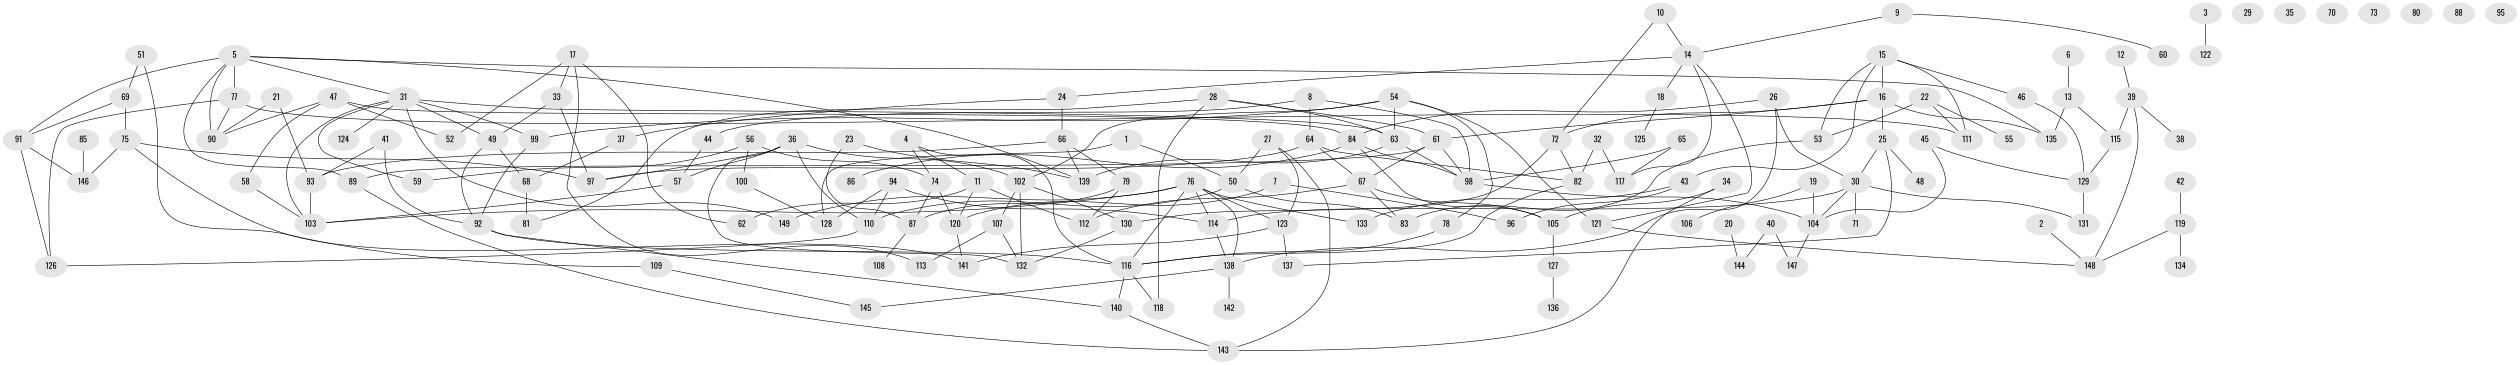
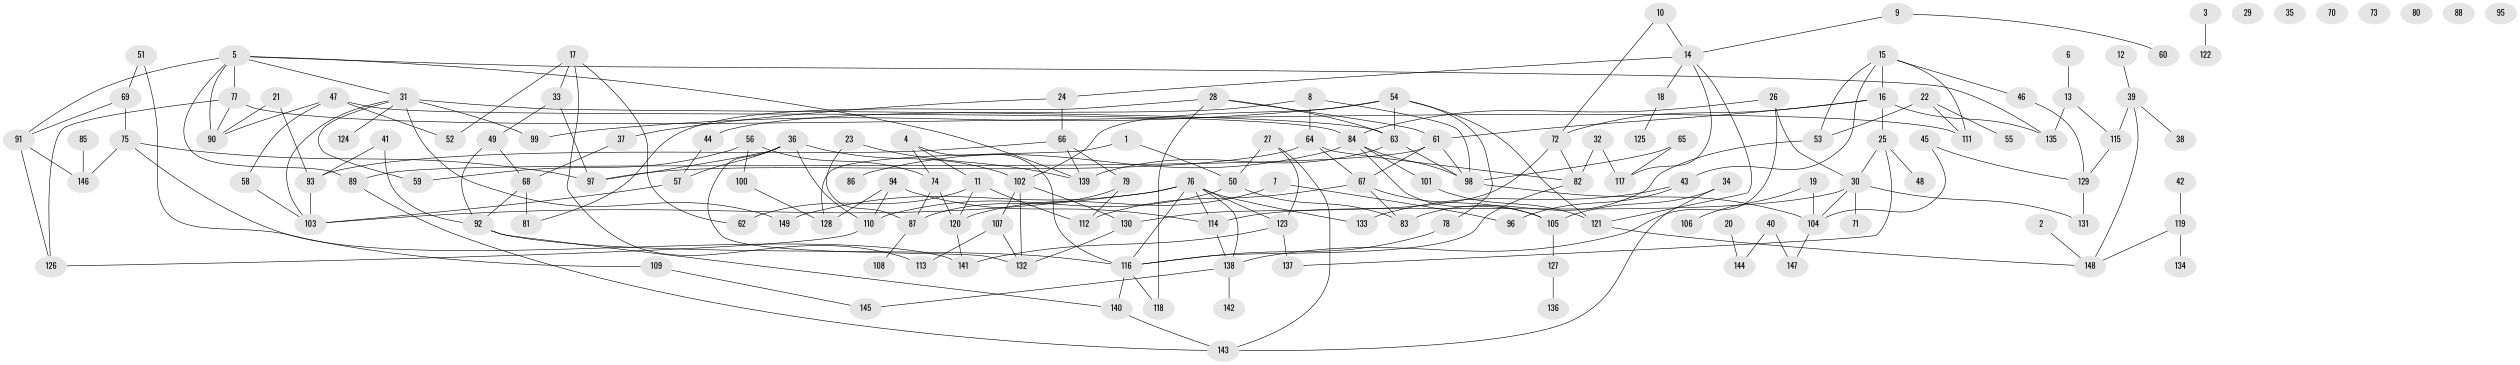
  graph {
    fontname=Oswald
    node [color=gray90 fontname=Oswald style=filled]
    edge [fontname=Oswald]
    1
    50
    128
    110
    83
    2
    148
    3
    122
    4
    11
    74
    116
    120
    62
    112
    87
    118
    140
    5
    31
    77
    89
    90
    91
    135
    139
    63
    49
    59
    99
    103
    124
    149
    111
    126
    143
    146
    6
    13
    115
    7
    96
    141
    8
    44
    64
    98
    57
    82
    97
    67
    104
    9
    14
    60
    18
    24
    117
    121
    10
    72
    130
    12
    39
    38
    129
    125
    37
    66
    15
    16
    43
    46
    53
    25
    61
    133
    30
    48
    137
    17
    33
    52
    113
    19
    106
    147
    20
    144
    21
    93
    22
    55
    23
    108
    68
    79
    71
    114
    131
    26
    84
    138
    105
    86
+   101
    145
    142
    27
    123
    28
    81
    29
    92
    32
    34
    127
    35
    36
    102
    132
    107
    40
    41
    42
    119
    134
    45
    47
    58
    51
    69
    109
    75
    54
    78
    56
    100
    65
    70
    73
    76
    80
    85
    88
    94
    95
    136
    1 -- 50
    1 -- 128
    50 -- 110
    50 -- 83
    110 -- 126
    2 -- 148
    3 -- 122
    4 -- 11
    4 -- 74
    4 -- 116
    11 -- 120
    11 -- 62
    11 -- 112
    74 -- 120
    74 -- 87
    116 -- 118
    116 -- 140
    120 -- 141
    87 -- 108
    140 -- 143
    5 -- 31
    5 -- 77
    5 -- 89
    5 -- 90
    5 -- 91
    5 -- 135
    5 -- 139
    31 -- 63
-   31 -- 49
    31 -- 59
    31 -- 99
    31 -- 103
    31 -- 124
    31 -- 149
    77 -- 90
    77 -- 111
    77 -- 126
    89 -- 143
    91 -- 126
    91 -- 146
    63 -- 139
    63 -- 98
    49 -- 68
    49 -- 92
    6 -- 13
    13 -- 135
    13 -- 115
    115 -- 129
    7 -- 120
    7 -- 96
    8 -- 44
    8 -- 64
    8 -- 98
    44 -- 57
    64 -- 82
    64 -- 97
    64 -- 67
    98 -- 104
    57 -- 103
    82 -- 116
    67 -- 83
    67 -- 112
    67 -- 105
    104 -- 147
    9 -- 14
    9 -- 60
    14 -- 18
    14 -- 24
    14 -- 117
    14 -- 121
    18 -- 125
    24 -- 37
    24 -- 66
    121 -- 148
    10 -- 14
    10 -- 72
    72 -- 82
    72 -- 130
    130 -- 132
    12 -- 39
    39 -- 148
    39 -- 115
    39 -- 38
    129 -- 131
    37 -- 68
    66 -- 139
    66 -- 93
    66 -- 79
    15 -- 111
    15 -- 16
    15 -- 43
    15 -- 46
    15 -- 53
    16 -- 135
    16 -- 72
    16 -- 25
    16 -- 61
    43 -- 96
    43 -- 133
    46 -- 129
    53 -- 83
    25 -- 30
    25 -- 48
    25 -- 137
    61 -- 89
    61 -- 98
    61 -- 67
    30 -- 104
    30 -- 71
    30 -- 114
    30 -- 131
    17 -- 62
    17 -- 33
    17 -- 52
    17 -- 113
    33 -- 49
    33 -- 97
    19 -- 104
    19 -- 106
    20 -- 144
    21 -- 90
    21 -- 93
    93 -- 103
    22 -- 111
    22 -- 53
    22 -- 55
    23 -- 87
    23 -- 139
    68 -- 81
-   99 -- 92
+   68 -- 92
    79 -- 112
    79 -- 87
    114 -- 138
    26 -- 30
    26 -- 84
    26 -- 138
    84 -- 98
    84 -- 105
    84 -- 86
+   84 -- 101
    138 -- 145
    138 -- 142
    105 -- 127
+   101 -- 121
    27 -- 50
    27 -- 143
    27 -- 123
    123 -- 141
    123 -- 137
    28 -- 118
    28 -- 63
    28 -- 61
    28 -- 81
    92 -- 116
    92 -- 140
    32 -- 82
    32 -- 117
    34 -- 143
    34 -- 105
    127 -- 136
    36 -- 110
    36 -- 57
    36 -- 97
    36 -- 102
    36 -- 132
    102 -- 130
    102 -- 132
    102 -- 107
    107 -- 113
    107 -- 132
    40 -- 147
    40 -- 144
    41 -- 93
    41 -- 92
    42 -- 119
    119 -- 148
    119 -- 134
    45 -- 104
    45 -- 129
    47 -- 90
    47 -- 52
    47 -- 84
    47 -- 58
    58 -- 103
    51 -- 69
    51 -- 109
    69 -- 91
    69 -- 75
    109 -- 145
    75 -- 146
    75 -- 141
    75 -- 97
    54 -- 63
    54 -- 99
    54 -- 121
    54 -- 102
    54 -- 78
    78 -- 116
    56 -- 74
    56 -- 59
    56 -- 100
    100 -- 128
    65 -- 98
    65 -- 117
    76 -- 116
    76 -- 103
    76 -- 149
    76 -- 133
    76 -- 114
    76 -- 138
    76 -- 123
    85 -- 146
    94 -- 128
    94 -- 110
    94 -- 114
  }
